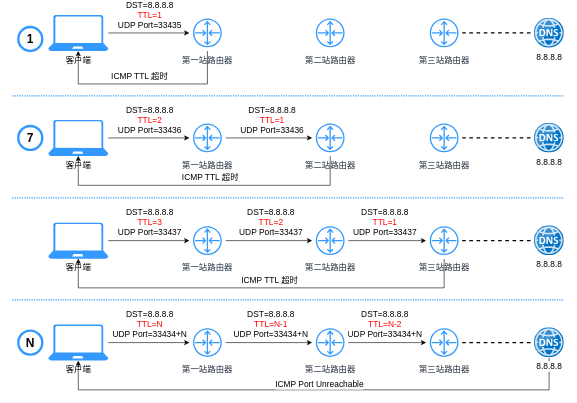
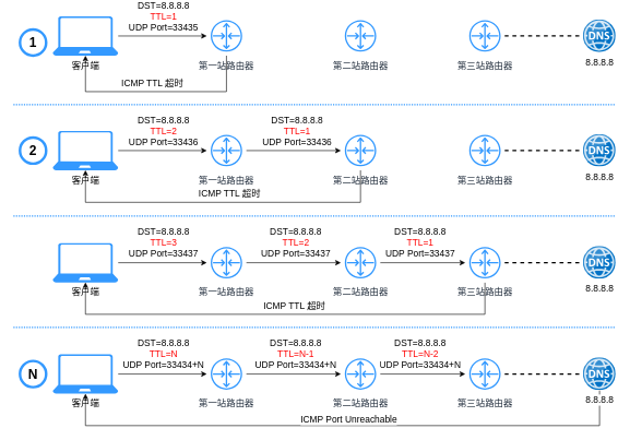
  <mxCell id="0" />
  <mxCell id="1" parent="0" />
  <mxCell id="2" value="" style="edgeStyle=orthogonalEdgeStyle;rounded=0;orthogonalLoop=1;jettySize=auto;html=1;fontSize=14;" parent="1" source="4" target="7" edge="1"><mxGeometry relative="1" as="geometry" /></mxCell>
  <mxCell id="3" value="DST=8.8.8.8&lt;br style=&quot;font-size: 14px&quot;&gt;&lt;font color=&quot;#ff0000&quot;&gt;TTL=1&lt;/font&gt;&lt;br style=&quot;font-size: 14px&quot;&gt;UDP Port=33435" style="edgeLabel;html=1;align=center;verticalAlign=middle;resizable=0;points=[];fontSize=14;" parent="2" vertex="1" connectable="0"><mxGeometry y="3" relative="1" as="geometry"><mxPoint y="-27" as="offset" /></mxGeometry></mxCell>
  <mxCell id="4" value="客户端" style="verticalLabelPosition=bottom;html=1;verticalAlign=top;align=center;strokeColor=none;shape=mxgraph.azure.laptop;pointerEvents=1;aspect=fixed;fontSize=14;fillColor=#3399FF;" parent="1" vertex="1"><mxGeometry x="80" y="20" width="100" height="60" as="geometry" /></mxCell>
  <mxCell id="5" style="edgeStyle=orthogonalEdgeStyle;rounded=0;orthogonalLoop=1;jettySize=auto;html=1;entryX=0.5;entryY=1;entryDx=0;entryDy=0;entryPerimeter=0;fontSize=14;" parent="1" source="7" target="4" edge="1"><mxGeometry relative="1" as="geometry"><Array as="points"><mxPoint x="345" y="135" /><mxPoint x="130" y="135" /></Array></mxGeometry></mxCell>
  <mxCell id="6" value="ICMP TTL 超时" style="edgeLabel;html=1;align=center;verticalAlign=middle;resizable=0;points=[];fontSize=14;" parent="5" vertex="1" connectable="0"><mxGeometry x="0.039" y="3" relative="1" as="geometry"><mxPoint y="-17" as="offset" /></mxGeometry></mxCell>
  <mxCell id="7" value="第一站路由器" style="outlineConnect=0;fontColor=#232F3E;gradientColor=none;fillColor=#ffffff;dashed=0;verticalLabelPosition=bottom;verticalAlign=top;align=center;html=1;fontSize=14;fontStyle=0;aspect=fixed;shape=mxgraph.aws4.resourceIcon;resIcon=mxgraph.aws4.router;strokeColor=#3399FF;" parent="1" vertex="1"><mxGeometry x="315.3" y="20" width="60" height="60" as="geometry" /></mxCell>
  <mxCell id="8" value="第二站路由器" style="outlineConnect=0;fontColor=#232F3E;gradientColor=none;fillColor=#ffffff;dashed=0;verticalLabelPosition=bottom;verticalAlign=top;align=center;html=1;fontSize=14;fontStyle=0;aspect=fixed;shape=mxgraph.aws4.resourceIcon;resIcon=mxgraph.aws4.router;strokeColor=#3399FF;" parent="1" vertex="1"><mxGeometry x="520" y="20" width="60" height="60" as="geometry" /></mxCell>
  <mxCell id="9" value="" style="edgeStyle=orthogonalEdgeStyle;rounded=0;orthogonalLoop=1;jettySize=auto;html=1;fontSize=14;endArrow=none;endFill=0;dashed=1;strokeWidth=2;" parent="1" source="10" target="11" edge="1"><mxGeometry relative="1" as="geometry" /></mxCell>
  <mxCell id="10" value="第三站路由器" style="outlineConnect=0;fontColor=#232F3E;gradientColor=none;fillColor=#ffffff;dashed=0;verticalLabelPosition=bottom;verticalAlign=top;align=center;html=1;fontSize=14;fontStyle=0;aspect=fixed;shape=mxgraph.aws4.resourceIcon;resIcon=mxgraph.aws4.router;strokeColor=#3399FF;" parent="1" vertex="1"><mxGeometry x="710" y="20" width="60" height="60" as="geometry" /></mxCell>
  <mxCell id="11" value="8.8.8.8" style="aspect=fixed;html=1;points=[];align=center;image;fontSize=14;image=img/lib/mscae/DNS.svg;strokeColor=#00BEF2;" parent="1" vertex="1"><mxGeometry x="890" y="25" width="50" height="50" as="geometry" /></mxCell>
  <mxCell id="12" value="1" style="ellipse;whiteSpace=wrap;html=1;aspect=fixed;fontSize=20;fontStyle=1;strokeWidth=4;strokeColor=#3399FF;" parent="1" vertex="1"><mxGeometry x="30" y="40" width="40" height="40" as="geometry" /></mxCell>
  <mxCell id="13" value="" style="edgeStyle=orthogonalEdgeStyle;rounded=0;orthogonalLoop=1;jettySize=auto;html=1;fontSize=14;" parent="1" source="15" target="20" edge="1"><mxGeometry relative="1" as="geometry" /></mxCell>
  <mxCell id="14" value="DST=8.8.8.8&lt;br style=&quot;font-size: 14px&quot;&gt;&lt;font color=&quot;#ff0000&quot;&gt;TTL=2&lt;/font&gt;&lt;br style=&quot;font-size: 14px&quot;&gt;UDP Port=33436" style="edgeLabel;html=1;align=center;verticalAlign=middle;resizable=0;points=[];fontSize=14;" parent="13" vertex="1" connectable="0"><mxGeometry y="3" relative="1" as="geometry"><mxPoint y="-27" as="offset" /></mxGeometry></mxCell>
  <mxCell id="15" value="客户端" style="verticalLabelPosition=bottom;html=1;verticalAlign=top;align=center;strokeColor=none;shape=mxgraph.azure.laptop;pointerEvents=1;aspect=fixed;fontSize=14;fillColor=#3399FF;" parent="1" vertex="1"><mxGeometry x="80" y="195" width="100" height="60" as="geometry" /></mxCell>
  <mxCell id="16" style="edgeStyle=orthogonalEdgeStyle;rounded=0;orthogonalLoop=1;jettySize=auto;html=1;entryX=0.5;entryY=1;entryDx=0;entryDy=0;entryPerimeter=0;fontSize=14;" parent="1" source="21" target="15" edge="1"><mxGeometry relative="1" as="geometry"><Array as="points"><mxPoint x="550" y="304" /><mxPoint x="130" y="304" /></Array></mxGeometry></mxCell>
  <mxCell id="17" value="ICMP TTL 超时" style="edgeLabel;html=1;align=center;verticalAlign=middle;resizable=0;points=[];fontSize=14;" parent="16" vertex="1" connectable="0"><mxGeometry x="0.039" y="3" relative="1" as="geometry"><mxPoint x="19" y="-17" as="offset" /></mxGeometry></mxCell>
  <mxCell id="18" value="" style="edgeStyle=orthogonalEdgeStyle;rounded=0;orthogonalLoop=1;jettySize=auto;html=1;fontSize=20;" parent="1" source="20" target="21" edge="1"><mxGeometry relative="1" as="geometry" /></mxCell>
  <mxCell id="19" value="&lt;span style=&quot;font-size: 14px&quot;&gt;DST=8.8.8.8&lt;/span&gt;&lt;br style=&quot;font-size: 14px&quot;&gt;&lt;span style=&quot;font-size: 14px&quot;&gt;&lt;font color=&quot;#ff0000&quot;&gt;TTL=1&lt;/font&gt;&lt;/span&gt;&lt;br style=&quot;font-size: 14px&quot;&gt;&lt;span style=&quot;font-size: 14px&quot;&gt;UDP Port=33436&lt;/span&gt;" style="edgeLabel;html=1;align=center;verticalAlign=middle;resizable=0;points=[];fontSize=14;" parent="18" vertex="1" connectable="0"><mxGeometry y="3" relative="1" as="geometry"><mxPoint x="5" y="-27" as="offset" /></mxGeometry></mxCell>
  <mxCell id="20" value="第一站路由器" style="outlineConnect=0;fontColor=#232F3E;gradientColor=none;fillColor=#ffffff;dashed=0;verticalLabelPosition=bottom;verticalAlign=top;align=center;html=1;fontSize=14;fontStyle=0;aspect=fixed;shape=mxgraph.aws4.resourceIcon;resIcon=mxgraph.aws4.router;strokeColor=#3399FF;" parent="1" vertex="1"><mxGeometry x="315.3" y="195" width="60" height="60" as="geometry" /></mxCell>
  <mxCell id="21" value="第二站路由器" style="outlineConnect=0;fontColor=#232F3E;gradientColor=none;fillColor=#ffffff;dashed=0;verticalLabelPosition=bottom;verticalAlign=top;align=center;html=1;fontSize=14;fontStyle=0;aspect=fixed;shape=mxgraph.aws4.resourceIcon;resIcon=mxgraph.aws4.router;strokeColor=#3399FF;" parent="1" vertex="1"><mxGeometry x="520" y="195" width="60" height="60" as="geometry" /></mxCell>
  <mxCell id="22" value="" style="edgeStyle=orthogonalEdgeStyle;rounded=0;orthogonalLoop=1;jettySize=auto;html=1;fontSize=14;endArrow=none;endFill=0;dashed=1;strokeWidth=2;" parent="1" source="23" target="24" edge="1"><mxGeometry relative="1" as="geometry" /></mxCell>
  <mxCell id="23" value="第三站路由器" style="outlineConnect=0;fontColor=#232F3E;gradientColor=none;fillColor=#ffffff;dashed=0;verticalLabelPosition=bottom;verticalAlign=top;align=center;html=1;fontSize=14;fontStyle=0;aspect=fixed;shape=mxgraph.aws4.resourceIcon;resIcon=mxgraph.aws4.router;strokeColor=#3399FF;" parent="1" vertex="1"><mxGeometry x="710" y="195" width="60" height="60" as="geometry" /></mxCell>
  <mxCell id="24" value="8.8.8.8" style="aspect=fixed;html=1;points=[];align=center;image;fontSize=14;image=img/lib/mscae/DNS.svg;strokeColor=#00BEF2;" parent="1" vertex="1"><mxGeometry x="890" y="200" width="50" height="50" as="geometry" /></mxCell>
- <mxCell id="25" value="7" style="ellipse;whiteSpace=wrap;html=1;aspect=fixed;fontSize=20;fontStyle=1;strokeWidth=4;strokeColor=#3399FF;" parent="1" vertex="1"><mxGeometry x="30" y="205" width="40" height="40" as="geometry" /></mxCell>
+ <mxCell id="25" value="2" style="ellipse;whiteSpace=wrap;html=1;aspect=fixed;fontSize=20;fontStyle=1;strokeWidth=4;strokeColor=#3399FF;" parent="1" vertex="1"><mxGeometry x="30" y="205" width="40" height="40" as="geometry" /></mxCell>
  <mxCell id="26" value="" style="edgeStyle=orthogonalEdgeStyle;rounded=0;orthogonalLoop=1;jettySize=auto;html=1;fontSize=14;" parent="1" source="28" target="33" edge="1"><mxGeometry relative="1" as="geometry" /></mxCell>
  <mxCell id="27" value="DST=8.8.8.8&lt;br style=&quot;font-size: 14px&quot;&gt;&lt;font color=&quot;#ff0000&quot;&gt;TTL=3&lt;/font&gt;&lt;br style=&quot;font-size: 14px&quot;&gt;UDP Port=33437" style="edgeLabel;html=1;align=center;verticalAlign=middle;resizable=0;points=[];fontSize=14;" parent="26" vertex="1" connectable="0"><mxGeometry y="3" relative="1" as="geometry"><mxPoint y="-28" as="offset" /></mxGeometry></mxCell>
  <mxCell id="28" value="客户端" style="verticalLabelPosition=bottom;html=1;verticalAlign=top;align=center;strokeColor=none;shape=mxgraph.azure.laptop;pointerEvents=1;aspect=fixed;fontSize=14;fillColor=#3399FF;" parent="1" vertex="1"><mxGeometry x="80" y="366.25" width="100" height="60" as="geometry" /></mxCell>
  <mxCell id="29" style="edgeStyle=orthogonalEdgeStyle;rounded=0;orthogonalLoop=1;jettySize=auto;html=1;entryX=0.5;entryY=1;entryDx=0;entryDy=0;entryPerimeter=0;fontSize=14;" parent="1" source="38" target="28" edge="1"><mxGeometry relative="1" as="geometry"><Array as="points"><mxPoint x="740" y="475" /><mxPoint x="130" y="475" /></Array></mxGeometry></mxCell>
  <mxCell id="30" value="ICMP TTL 超时" style="edgeLabel;html=1;align=center;verticalAlign=middle;resizable=0;points=[];fontSize=14;" parent="29" vertex="1" connectable="0"><mxGeometry x="0.039" y="3" relative="1" as="geometry"><mxPoint x="28" y="-17" as="offset" /></mxGeometry></mxCell>
  <mxCell id="31" value="" style="edgeStyle=orthogonalEdgeStyle;rounded=0;orthogonalLoop=1;jettySize=auto;html=1;fontSize=20;" parent="1" source="33" target="36" edge="1"><mxGeometry relative="1" as="geometry" /></mxCell>
  <mxCell id="32" value="DST=8.8.8.8&lt;br&gt;&lt;font color=&quot;#ff0000&quot;&gt;TTL=2&lt;/font&gt;&lt;br&gt;UDP Port=33437" style="edgeLabel;html=1;align=center;verticalAlign=middle;resizable=0;points=[];fontSize=14;" parent="31" vertex="1" connectable="0"><mxGeometry x="-0.01" y="-2" relative="1" as="geometry"><mxPoint x="3" y="-33" as="offset" /></mxGeometry></mxCell>
  <mxCell id="33" value="第一站路由器" style="outlineConnect=0;fontColor=#232F3E;gradientColor=none;fillColor=#ffffff;dashed=0;verticalLabelPosition=bottom;verticalAlign=top;align=center;html=1;fontSize=14;fontStyle=0;aspect=fixed;shape=mxgraph.aws4.resourceIcon;resIcon=mxgraph.aws4.router;strokeColor=#3399FF;" parent="1" vertex="1"><mxGeometry x="315.3" y="366.25" width="60" height="60" as="geometry" /></mxCell>
  <mxCell id="34" value="" style="edgeStyle=orthogonalEdgeStyle;rounded=0;orthogonalLoop=1;jettySize=auto;html=1;fontSize=20;" parent="1" source="36" target="38" edge="1"><mxGeometry relative="1" as="geometry" /></mxCell>
  <mxCell id="35" value="DST=8.8.8.8&lt;br&gt;&lt;font color=&quot;#ff0000&quot;&gt;TTL=1&lt;/font&gt;&lt;br&gt;UDP Port=33437" style="edgeLabel;html=1;align=center;verticalAlign=middle;resizable=0;points=[];fontSize=14;" parent="34" vertex="1" connectable="0"><mxGeometry x="0.077" relative="1" as="geometry"><mxPoint x="-10" y="-31" as="offset" /></mxGeometry></mxCell>
  <mxCell id="36" value="第二站路由器" style="outlineConnect=0;fontColor=#232F3E;gradientColor=none;fillColor=#ffffff;dashed=0;verticalLabelPosition=bottom;verticalAlign=top;align=center;html=1;fontSize=14;fontStyle=0;aspect=fixed;shape=mxgraph.aws4.resourceIcon;resIcon=mxgraph.aws4.router;strokeColor=#3399FF;" parent="1" vertex="1"><mxGeometry x="520" y="366.25" width="60" height="60" as="geometry" /></mxCell>
  <mxCell id="37" value="" style="edgeStyle=orthogonalEdgeStyle;rounded=0;orthogonalLoop=1;jettySize=auto;html=1;fontSize=14;endArrow=none;endFill=0;dashed=1;strokeWidth=2;" parent="1" source="38" target="39" edge="1"><mxGeometry relative="1" as="geometry" /></mxCell>
  <mxCell id="38" value="第三站路由器" style="outlineConnect=0;fontColor=#232F3E;gradientColor=none;fillColor=#ffffff;dashed=0;verticalLabelPosition=bottom;verticalAlign=top;align=center;html=1;fontSize=14;fontStyle=0;aspect=fixed;shape=mxgraph.aws4.resourceIcon;resIcon=mxgraph.aws4.router;strokeColor=#3399FF;" parent="1" vertex="1"><mxGeometry x="710" y="366.25" width="60" height="60" as="geometry" /></mxCell>
  <mxCell id="39" value="8.8.8.8" style="aspect=fixed;html=1;points=[];align=center;image;fontSize=14;image=img/lib/mscae/DNS.svg;strokeColor=#00BEF2;" parent="1" vertex="1"><mxGeometry x="890" y="371.25" width="50" height="50" as="geometry" /></mxCell>
  <mxCell id="40" value="" style="endArrow=none;html=1;dashed=1;dashPattern=1 1;strokeWidth=2;strokeColor=#3399FF;" parent="1" edge="1"><mxGeometry width="50" height="50" relative="1" as="geometry"><mxPoint x="20" y="155" as="sourcePoint" /><mxPoint x="940" y="155" as="targetPoint" /></mxGeometry></mxCell>
  <mxCell id="41" value="" style="endArrow=none;html=1;strokeWidth=2;dashed=1;strokeColor=#3399FF;dashPattern=1 1;" parent="1" edge="1"><mxGeometry width="50" height="50" relative="1" as="geometry"><mxPoint x="20" y="325" as="sourcePoint" /><mxPoint x="940" y="325" as="targetPoint" /></mxGeometry></mxCell>
  <mxCell id="42" value="" style="edgeStyle=orthogonalEdgeStyle;rounded=0;orthogonalLoop=1;jettySize=auto;html=1;fontSize=14;" edge="1" source="44" target="49" parent="1"><mxGeometry relative="1" as="geometry" /></mxCell>
  <mxCell id="43" value="DST=8.8.8.8&lt;br style=&quot;font-size: 14px&quot;&gt;&lt;font color=&quot;#ff0000&quot;&gt;TTL=N&lt;/font&gt;&lt;br style=&quot;font-size: 14px&quot;&gt;UDP Port=33434+N" style="edgeLabel;html=1;align=center;verticalAlign=middle;resizable=0;points=[];fontSize=14;" vertex="1" connectable="0" parent="42"><mxGeometry y="3" relative="1" as="geometry"><mxPoint y="-28" as="offset" /></mxGeometry></mxCell>
  <mxCell id="44" value="客户端" style="verticalLabelPosition=bottom;html=1;verticalAlign=top;align=center;strokeColor=none;shape=mxgraph.azure.laptop;pointerEvents=1;aspect=fixed;fontSize=14;fillColor=#3399FF;" vertex="1" parent="1"><mxGeometry x="80" y="536.25" width="100" height="60" as="geometry" /></mxCell>
  <mxCell id="45" style="edgeStyle=orthogonalEdgeStyle;rounded=0;orthogonalLoop=1;jettySize=auto;html=1;entryX=0.5;entryY=1;entryDx=0;entryDy=0;entryPerimeter=0;fontSize=14;" edge="1" source="55" target="44" parent="1"><mxGeometry relative="1" as="geometry"><Array as="points"><mxPoint x="915" y="645" /><mxPoint x="130" y="645" /></Array></mxGeometry></mxCell>
  <mxCell id="46" value="&lt;span style=&quot;text-align: justify;&quot;&gt;&lt;font style=&quot;font-size: 14px&quot;&gt;ICMP Port Unreachable&lt;/font&gt;&lt;/span&gt;" style="edgeLabel;html=1;align=center;verticalAlign=middle;resizable=0;points=[];fontSize=14;" vertex="1" connectable="0" parent="45"><mxGeometry x="0.039" y="3" relative="1" as="geometry"><mxPoint x="24" y="-13" as="offset" /></mxGeometry></mxCell>
  <mxCell id="47" value="" style="edgeStyle=orthogonalEdgeStyle;rounded=0;orthogonalLoop=1;jettySize=auto;html=1;fontSize=20;" edge="1" source="49" target="52" parent="1"><mxGeometry relative="1" as="geometry" /></mxCell>
  <mxCell id="48" value="DST=8.8.8.8&lt;br&gt;&lt;font color=&quot;#ff0000&quot;&gt;TTL=N-1&lt;/font&gt;&lt;br&gt;UDP Port=33434+N" style="edgeLabel;html=1;align=center;verticalAlign=middle;resizable=0;points=[];fontSize=14;" vertex="1" connectable="0" parent="47"><mxGeometry x="-0.01" y="-2" relative="1" as="geometry"><mxPoint x="3" y="-33" as="offset" /></mxGeometry></mxCell>
  <mxCell id="49" value="第一站路由器" style="outlineConnect=0;fontColor=#232F3E;gradientColor=none;fillColor=#ffffff;dashed=0;verticalLabelPosition=bottom;verticalAlign=top;align=center;html=1;fontSize=14;fontStyle=0;aspect=fixed;shape=mxgraph.aws4.resourceIcon;resIcon=mxgraph.aws4.router;strokeColor=#3399FF;" vertex="1" parent="1"><mxGeometry x="315.3" y="536.25" width="60" height="60" as="geometry" /></mxCell>
  <mxCell id="50" value="" style="edgeStyle=orthogonalEdgeStyle;rounded=0;orthogonalLoop=1;jettySize=auto;html=1;fontSize=20;" edge="1" source="52" target="54" parent="1"><mxGeometry relative="1" as="geometry" /></mxCell>
  <mxCell id="51" value="DST=8.8.8.8&lt;br&gt;&lt;font color=&quot;#ff0000&quot;&gt;TTL=N-2&lt;/font&gt;&lt;br&gt;UDP Port=33434+N" style="edgeLabel;html=1;align=center;verticalAlign=middle;resizable=0;points=[];fontSize=14;" vertex="1" connectable="0" parent="50"><mxGeometry x="0.077" relative="1" as="geometry"><mxPoint x="-10" y="-31" as="offset" /></mxGeometry></mxCell>
  <mxCell id="52" value="第二站路由器" style="outlineConnect=0;fontColor=#232F3E;gradientColor=none;fillColor=#ffffff;dashed=0;verticalLabelPosition=bottom;verticalAlign=top;align=center;html=1;fontSize=14;fontStyle=0;aspect=fixed;shape=mxgraph.aws4.resourceIcon;resIcon=mxgraph.aws4.router;strokeColor=#3399FF;" vertex="1" parent="1"><mxGeometry x="520" y="536.25" width="60" height="60" as="geometry" /></mxCell>
  <mxCell id="53" value="" style="edgeStyle=orthogonalEdgeStyle;rounded=0;orthogonalLoop=1;jettySize=auto;html=1;fontSize=14;endArrow=none;endFill=0;dashed=1;strokeWidth=2;" edge="1" source="54" target="55" parent="1"><mxGeometry relative="1" as="geometry" /></mxCell>
  <mxCell id="54" value="第三站路由器" style="outlineConnect=0;fontColor=#232F3E;gradientColor=none;fillColor=#ffffff;dashed=0;verticalLabelPosition=bottom;verticalAlign=top;align=center;html=1;fontSize=14;fontStyle=0;aspect=fixed;shape=mxgraph.aws4.resourceIcon;resIcon=mxgraph.aws4.router;strokeColor=#3399FF;" vertex="1" parent="1"><mxGeometry x="710" y="536.25" width="60" height="60" as="geometry" /></mxCell>
  <mxCell id="55" value="8.8.8.8" style="aspect=fixed;html=1;points=[];align=center;image;fontSize=14;image=img/lib/mscae/DNS.svg;strokeColor=#00BEF2;" vertex="1" parent="1"><mxGeometry x="890" y="541.25" width="50" height="50" as="geometry" /></mxCell>
  <mxCell id="56" value="N" style="ellipse;whiteSpace=wrap;html=1;aspect=fixed;fontSize=20;fontStyle=1;strokeWidth=4;strokeColor=#3399FF;" vertex="1" parent="1"><mxGeometry x="30" y="546.25" width="40" height="40" as="geometry" /></mxCell>
  <mxCell id="57" value="" style="endArrow=none;html=1;strokeWidth=2;dashed=1;strokeColor=#3399FF;dashPattern=1 1;" edge="1" parent="1"><mxGeometry width="50" height="50" relative="1" as="geometry"><mxPoint x="20" y="495" as="sourcePoint" /><mxPoint x="940" y="495" as="targetPoint" /></mxGeometry></mxCell>
